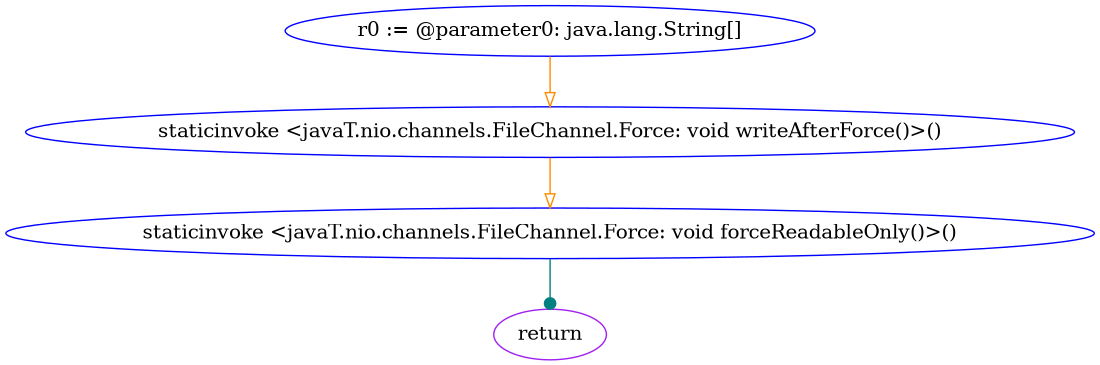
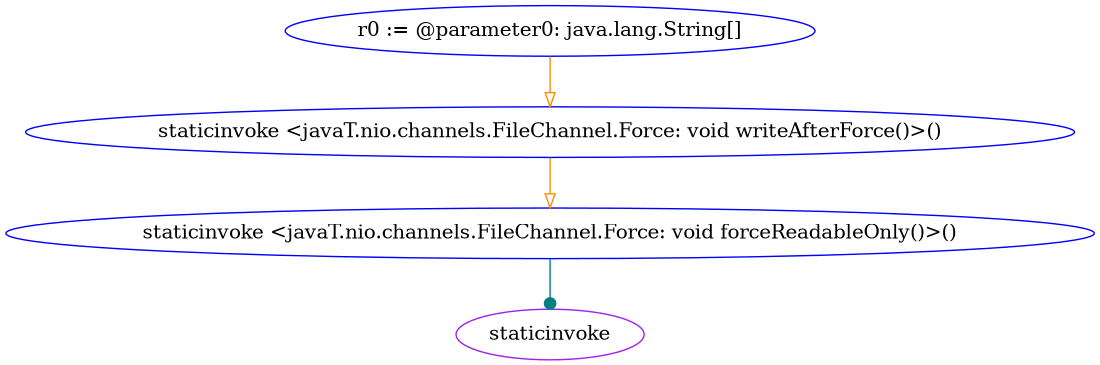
  digraph {
    node [color=blue]
    edge [color=darkorange arrowhead=onormal]
    "r0 := @parameter0: java.lang.String[]"
    "staticinvoke <javaT.nio.channels.FileChannel.Force: void writeAfterForce()>()"
    "staticinvoke <javaT.nio.channels.FileChannel.Force: void forceReadableOnly()>()"
-   return [color=purple]
+   return [color=purple label=staticinvoke]
    "r0 := @parameter0: java.lang.String[]" -> "staticinvoke <javaT.nio.channels.FileChannel.Force: void writeAfterForce()>()"
    "staticinvoke <javaT.nio.channels.FileChannel.Force: void writeAfterForce()>()" -> "staticinvoke <javaT.nio.channels.FileChannel.Force: void forceReadableOnly()>()"
    "staticinvoke <javaT.nio.channels.FileChannel.Force: void forceReadableOnly()>()" -> return [color=teal arrowhead=dot]
  }
